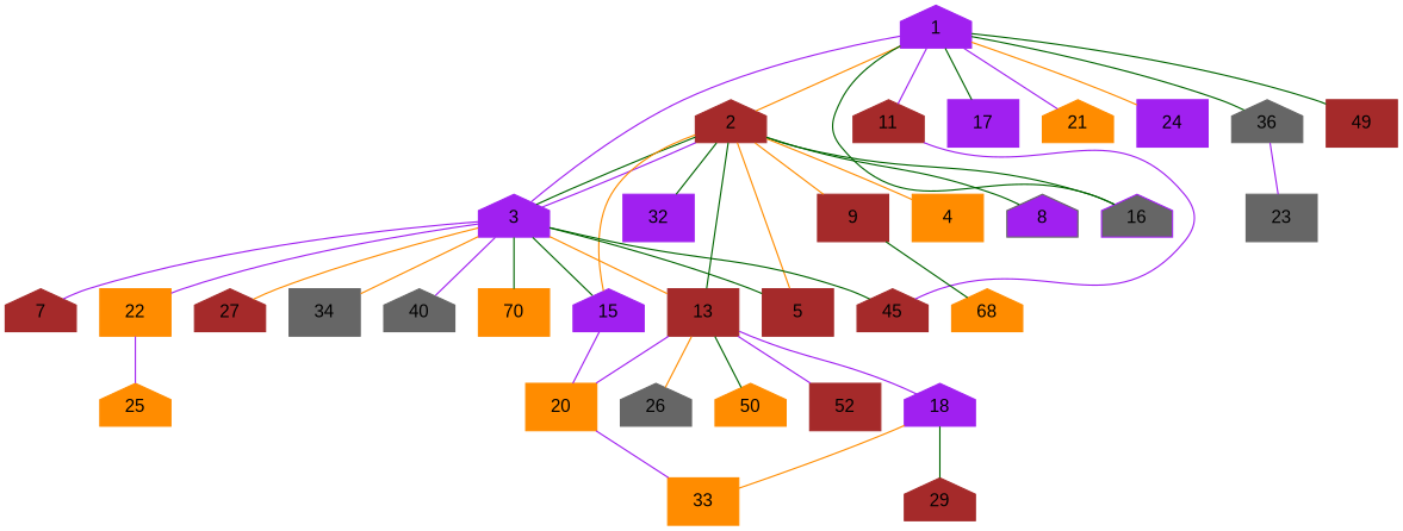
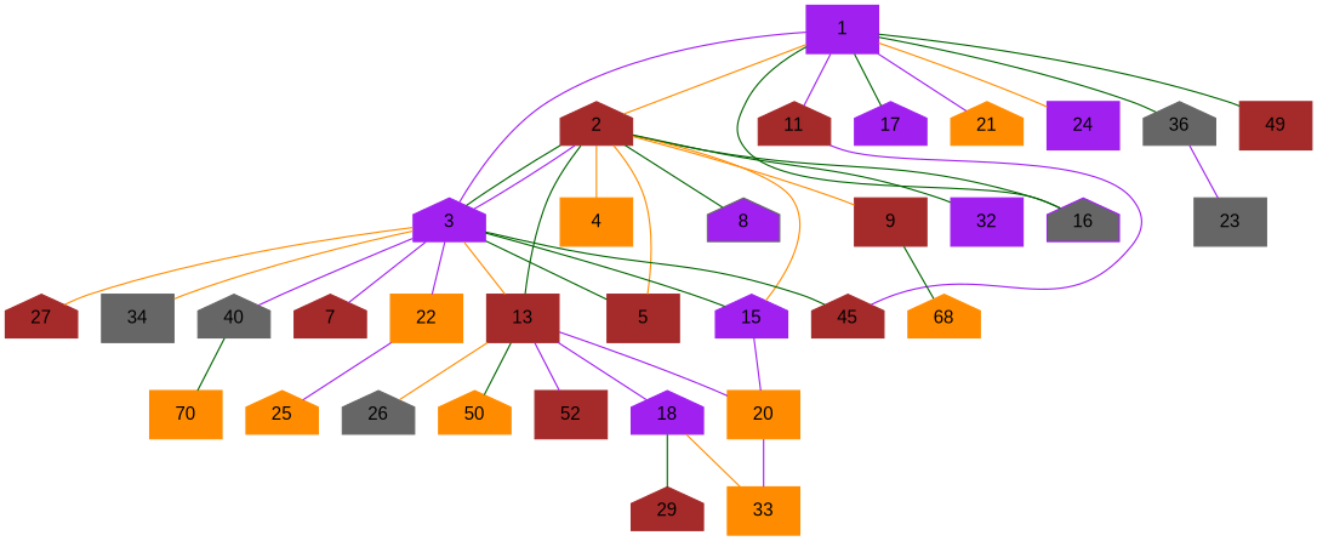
  graph {
    fontname="Liberation Sans"
    node [color=brown fontname="Liberation Sans" shape=house style=filled]
    edge [color=darkgreen fontname="Liberation Sans"]
-   1 [color=purple super="+10"]
+   1 [color=purple shape=box super="+10"]
    2 [super="+51+56+41+47+60+37+30+6"]
    3 [color=purple]
    11
    16 [color=purple fillcolor=gray40]
-   17 [color=purple shape=box]
+   17 [color=purple]
    21 [color=darkorange]
    24 [color=purple shape=box]
    36 [color=gray40]
    49 [shape=box]
    4 [color=darkorange shape=box]
    5 [shape=box]
    8 [color=gray40 fillcolor=purple]
    9 [shape=box]
    13 [shape=box super="+48+54+35+14"]
    15 [color=purple]
    32 [color=purple shape=box super="+63"]
    7
    22 [color=darkorange shape=box]
    27 [super="+57"]
    34 [color=gray40 shape=box]
    40 [color=gray40]
    45
    70 [color=darkorange shape=box]
    23 [color=gray40 shape=box]
    68 [color=darkorange]
    18 [color=purple super="+66+19+28"]
    20 [color=darkorange shape=box super="+31"]
    26 [color=gray40]
    50 [color=darkorange]
    52 [shape=box]
    25 [color=darkorange]
    29
    33 [color=darkorange shape=box]
    1 -- 2 [color=darkorange weight=2]
    1 -- 3 [color=purple]
    1 -- 11 [color=purple]
    1 -- 16
    1 -- 17
    1 -- 21 [color=purple]
    1 -- 24 [color=darkorange]
    1 -- 36
    1 -- 49
    2 -- 3
    2 -- 3 [color=purple]
    2 -- 16
    2 -- 4 [color=darkorange weight=2]
    2 -- 5 [color=darkorange]
    2 -- 8
    2 -- 9 [color=darkorange]
    2 -- 13 [weight=5]
    2 -- 15 [color=darkorange]
    2 -- 32
    3 -- 5
    3 -- 13 [color=darkorange weight=5]
    3 -- 15
    3 -- 7 [color=purple]
    3 -- 22 [color=purple]
    3 -- 27 [color=darkorange]
    3 -- 34 [color=darkorange]
    3 -- 40 [color=purple]
    3 -- 45
-   3 -- 70
+   40 -- 70
    11 -- 45 [color=purple]
    36 -- 23 [color=purple]
    9 -- 68
    13 -- 18 [color=purple]
    13 -- 20 [color=purple]
    13 -- 26 [color=darkorange]
    13 -- 50
    13 -- 52 [color=purple]
    15 -- 20 [color=purple]
    22 -- 25 [color=purple]
    18 -- 29
    18 -- 33 [color=darkorange]
    20 -- 33 [color=purple]
  }
